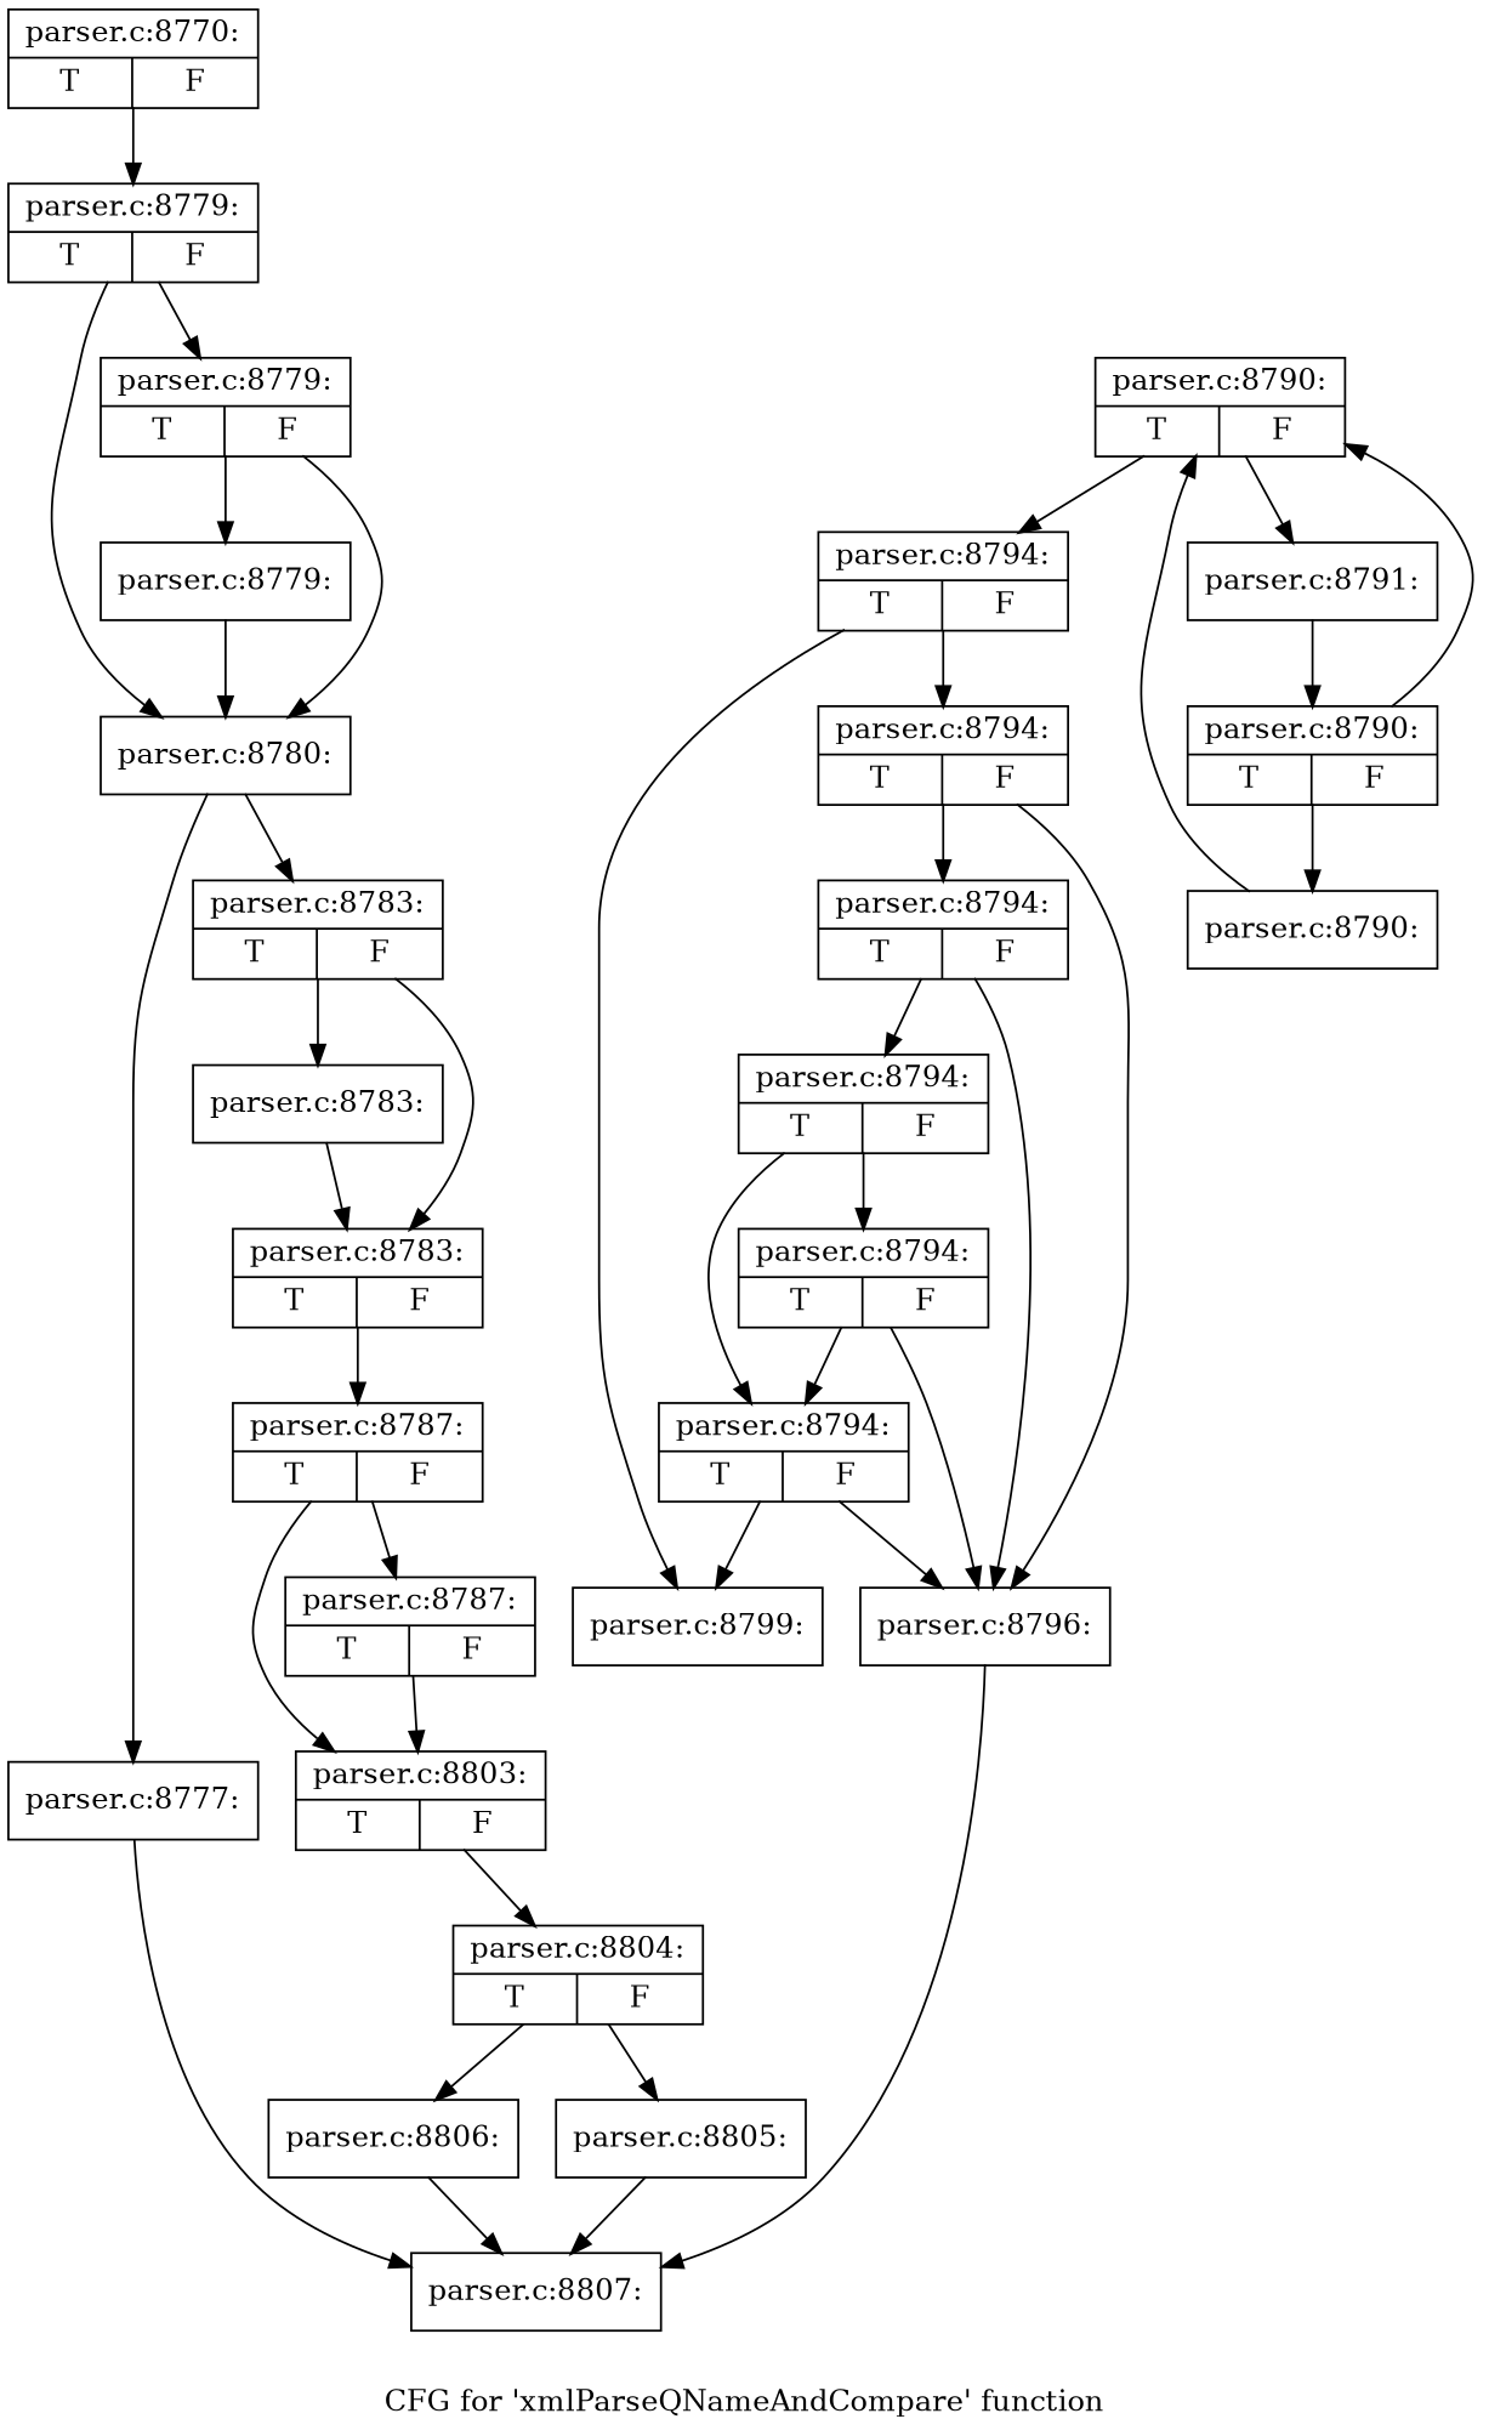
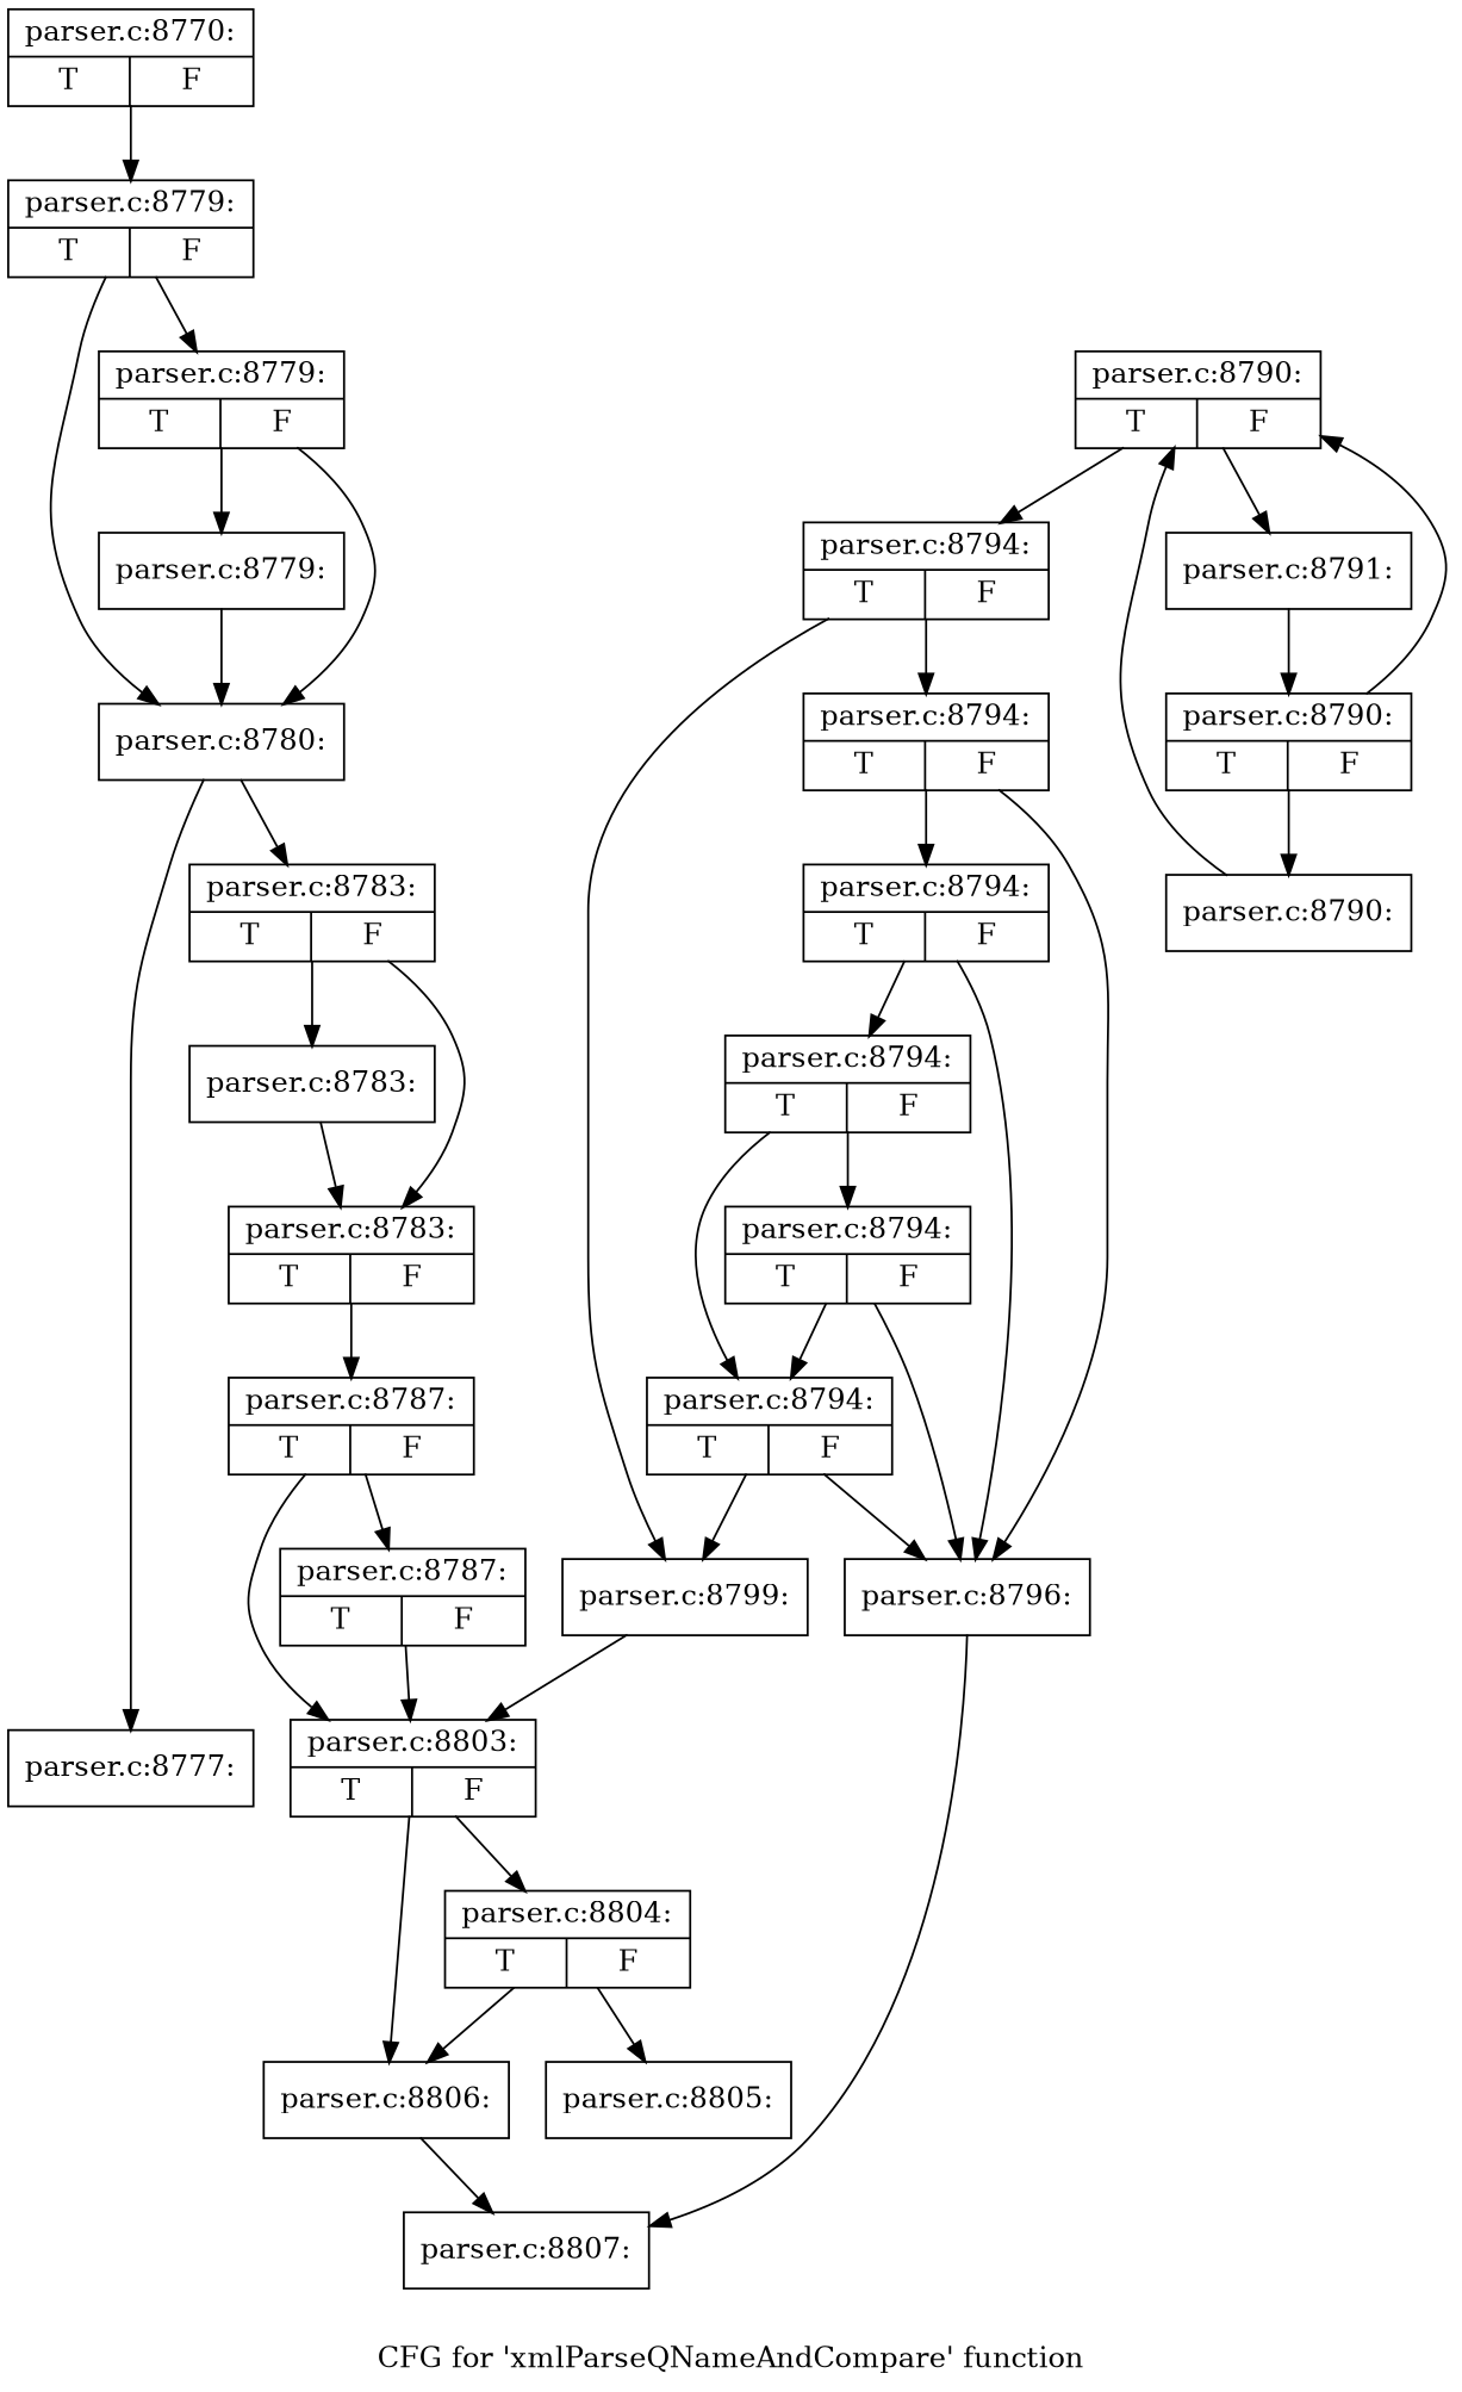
  digraph {
    label="CFG for 'xmlParseQNameAndCompare' function"
    node [shape=record]
    n1 [label="{parser.c:8770:|{<s0>T|<s1>F}}"]
    n2 [label="{parser.c:8779:|{<s0>T|<s1>F}}"]
    n3 [label="{parser.c:8777:}"]
    n4 [label="{parser.c:8807:}"]
    n5 [label="{parser.c:8779:|{<s0>T|<s1>F}}"]
    n6 [label="{parser.c:8780:}"]
    n7 [label="{parser.c:8779:}"]
    n8 [label="{parser.c:8783:|{<s0>T|<s1>F}}"]
    n9 [label="{parser.c:8783:}"]
    n10 [label="{parser.c:8783:|{<s0>T|<s1>F}}"]
    n11 [label="{parser.c:8787:|{<s0>T|<s1>F}}"]
    n12 [label="{parser.c:8787:|{<s0>T|<s1>F}}"]
    n13 [label="{parser.c:8803:|{<s0>T|<s1>F}}"]
    n14 [label="{parser.c:8804:|{<s0>T|<s1>F}}"]
    n15 [label="{parser.c:8806:}"]
    n16 [label="{parser.c:8805:}"]
    n17 [label="{parser.c:8790:|{<s0>T|<s1>F}}"]
    n18 [label="{parser.c:8790:}"]
    n19 [label="{parser.c:8790:|{<s0>T|<s1>F}}"]
    n20 [label="{parser.c:8791:}"]
    n21 [label="{parser.c:8794:|{<s0>T|<s1>F}}"]
    n22 [label="{parser.c:8794:|{<s0>T|<s1>F}}"]
    n23 [label="{parser.c:8799:}"]
    n24 [label="{parser.c:8796:}"]
    n25 [label="{parser.c:8794:|{<s0>T|<s1>F}}"]
    n26 [label="{parser.c:8794:|{<s0>T|<s1>F}}"]
    n27 [label="{parser.c:8794:|{<s0>T|<s1>F}}"]
    n28 [label="{parser.c:8794:|{<s0>T|<s1>F}}"]
    n1 -> n2
    n2 -> n5
    n2 -> n6
-   n3 -> n4
    n5 -> n6
    n5 -> n7
    n6 -> n3
    n6 -> n8
    n7 -> n6
    n8 -> n9
    n8 -> n10
    n9 -> n10
    n10 -> n11
    n11 -> n12
    n11 -> n13
    n12 -> n13
    n13 -> n14
+   n13 -> n15
    n14 -> n15
    n14 -> n16
    n15 -> n4
-   n16 -> n4
    n17 -> n18
    n17 -> n19
    n18 -> n19
    n19 -> n20
    n19 -> n21
    n20 -> n17
    n21 -> n22
    n21 -> n23
    n22 -> n24
    n22 -> n25
+   n23 -> n13
    n24 -> n4
    n25 -> n24
    n25 -> n26
    n26 -> n27
    n26 -> n28
    n27 -> n24
    n27 -> n28
    n28 -> n23
    n28 -> n24
  }
